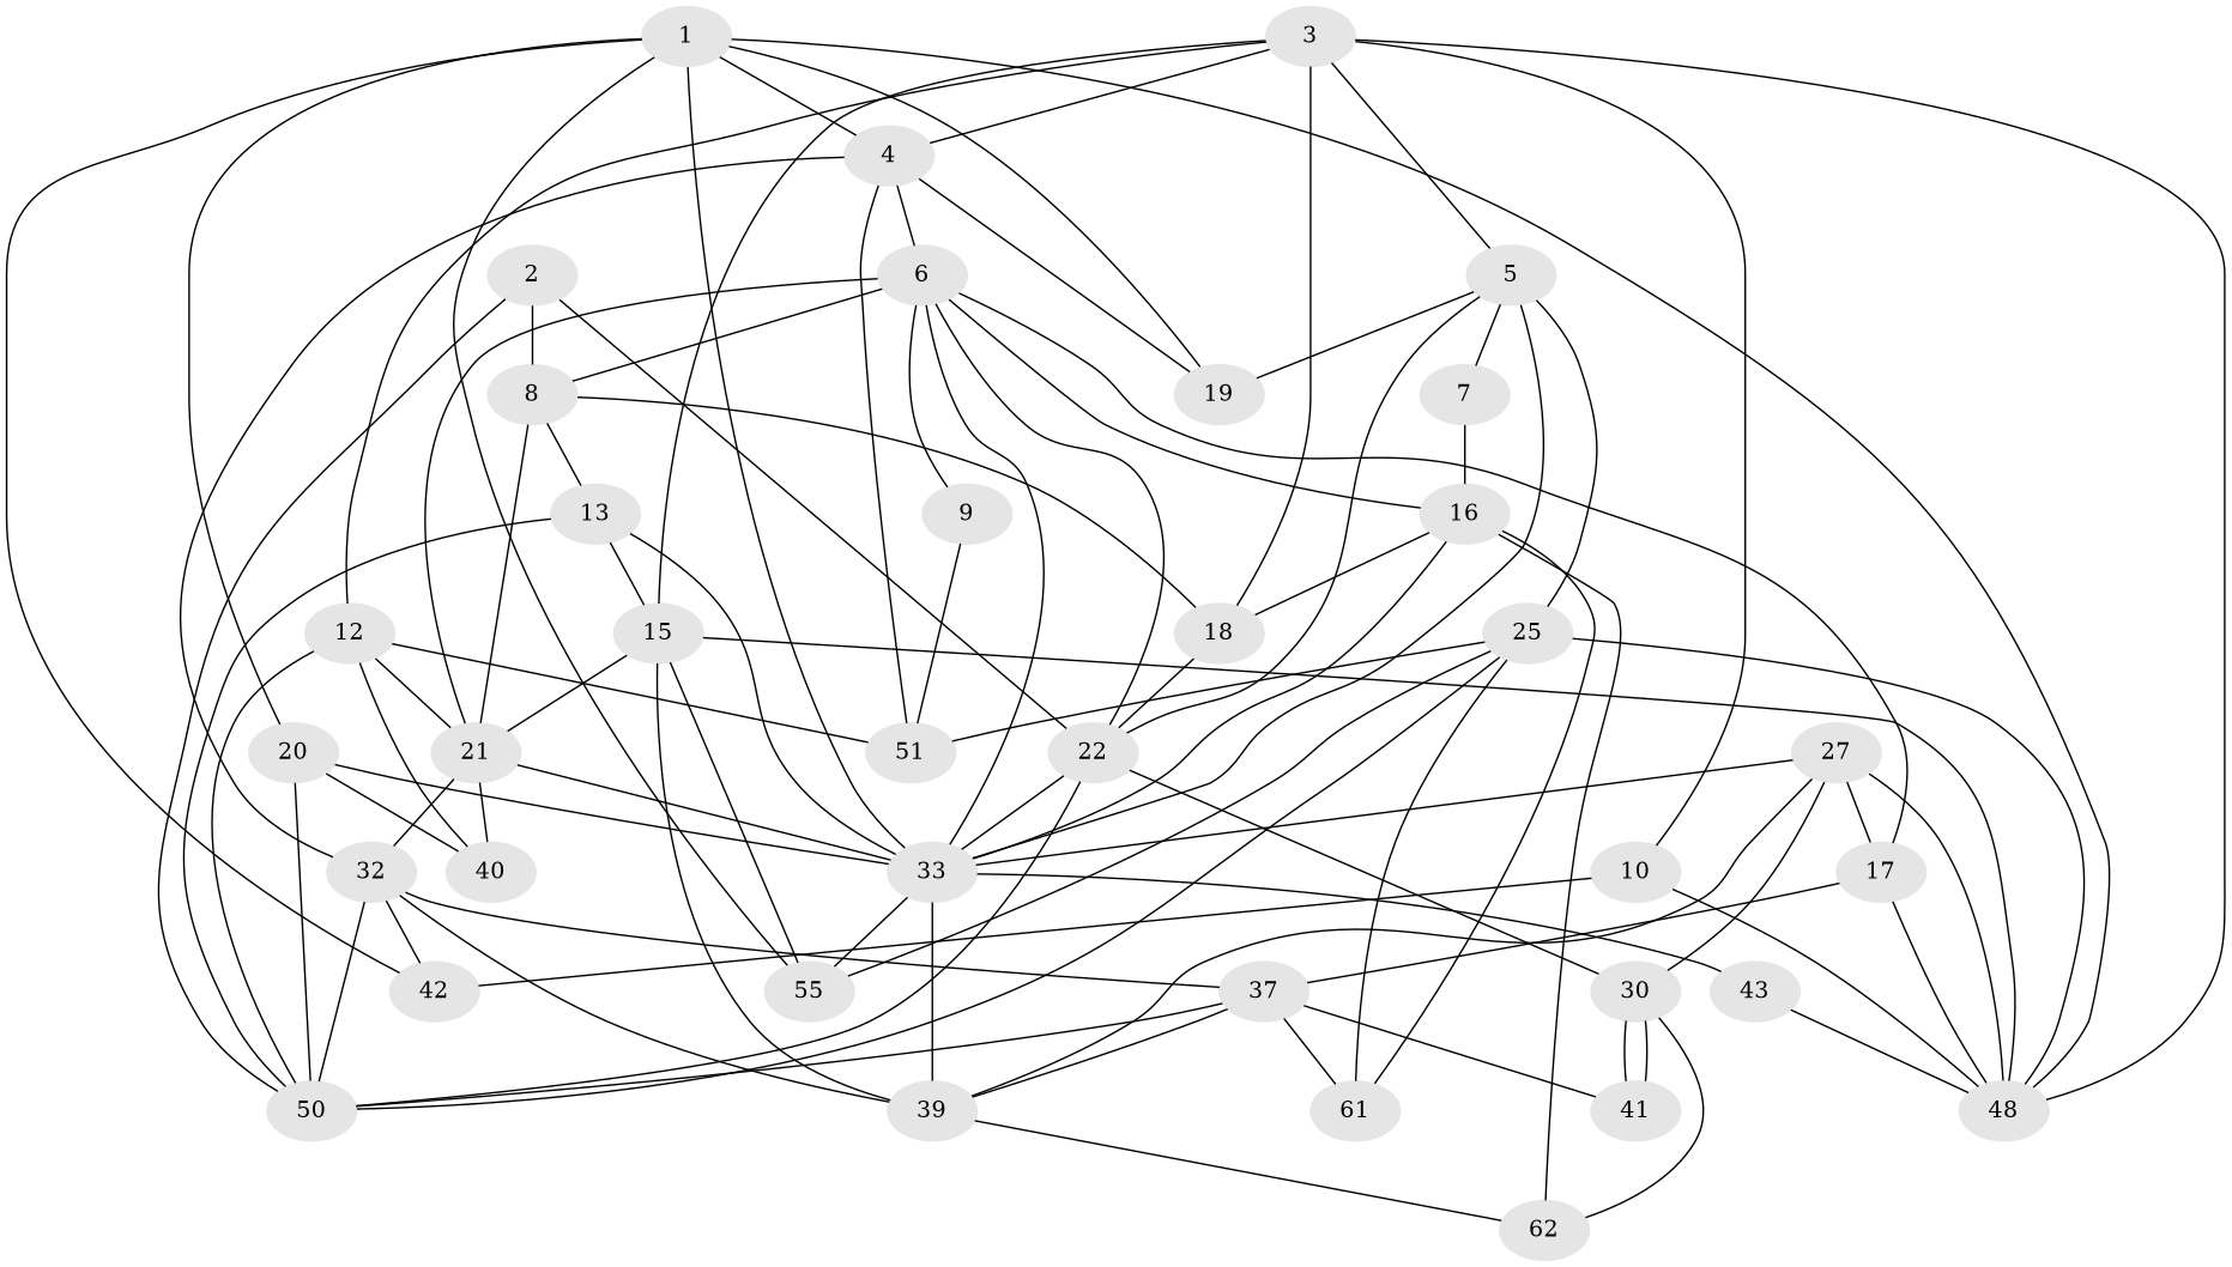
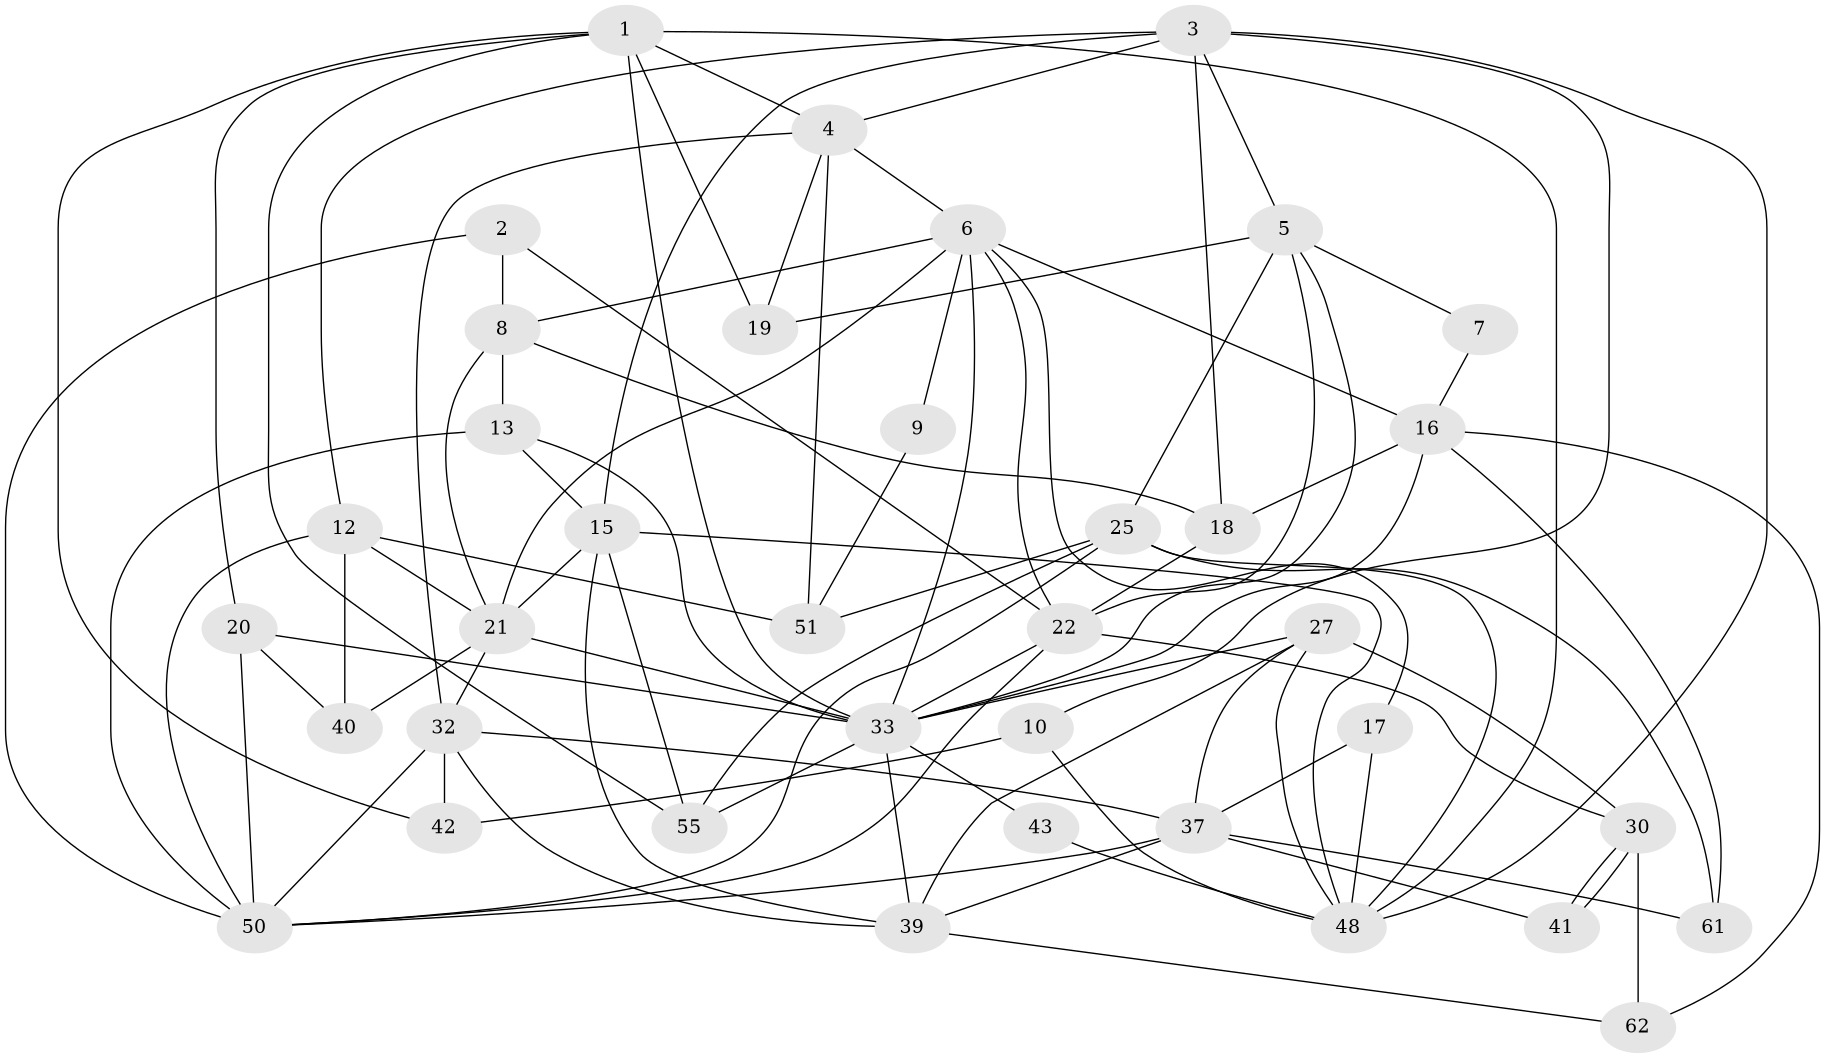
  graph {
    node [color=gray90 style=filled]
    1 [super="+11"]
    4 [super="+44"]
    19
    20 [super="+59"]
    33 [super="+53"]
    42
    48 [super="+60"]
    55
    6 [super="+14"]
    32 [super="+35"]
    51 [super="+52"]
    50 [super="+57"]
    40 [super="+54"]
    43
    39 [super="+58"]
    8 [super="+34"]
    18 [super="+56"]
    21 [super="+38"]
    13 [super="+26"]
    2
    22 [super="+23"]
    30 [super="+47"]
    3 [super="+36"]
    5 [super="+29"]
    10
    12 [super="+45"]
    15 [super="+28"]
    7
    25 [super="+31"]
    9
    16 [super="+24"]
    17
    37 [super="+49"]
    61
    62
    41
    27 [super="+46"]
    1 -- 4
    1 -- 19
    1 -- 20
    1 -- 33
    1 -- 42
    1 -- 48
    1 -- 55
    4 -- 19
    4 -- 6
    4 -- 32
    4 -- 51
    20 -- 33
    20 -- 50
    20 -- 40
    33 -- 55
    33 -- 43
    33 -- 39
    6 -- 33
    6 -- 8
    6 -- 21
    6 -- 22
    6 -- 9
    6 -- 16
    6 -- 17
    32 -- 42
    32 -- 50
    32 -- 39
    32 -- 37
    43 -- 48
    39 -- 62
    8 -- 18
    8 -- 21
    8 -- 13
    18 -- 22
    21 -- 33 [weight=2]
    21 -- 32
    21 -- 40
    13 -- 33
    13 -- 50
    13 -- 15
    2 -- 50
    2 -- 8
    2 -- 22
    22 -- 33
    22 -- 50
    22 -- 30
    30 -- 62
    30 -- 41
    30 -- 41
    3 -- 4
    3 -- 48
    3 -- 18
    3 -- 5
    3 -- 10
    3 -- 12
    3 -- 15
    5 -- 19
    5 -- 33
    5 -- 22
    5 -- 7
    5 -- 25
    10 -- 42
    10 -- 48
    12 -- 51
    12 -- 50
    12 -- 40
    12 -- 21
    15 -- 48
    15 -- 55
    15 -- 39 [weight=2]
    15 -- 21
    7 -- 16
    25 -- 48
    25 -- 55
    25 -- 51
    25 -- 50
    25 -- 61
    9 -- 51
    16 -- 33
    16 -- 18 [weight=2]
    16 -- 61
    16 -- 62
    17 -- 48
    17 -- 37
    37 -- 50
    37 -- 39
    37 -- 61
    37 -- 41
    27 -- 33
    27 -- 48
    27 -- 39
    27 -- 30
-   27 -- 17
+   27 -- 37
  }
